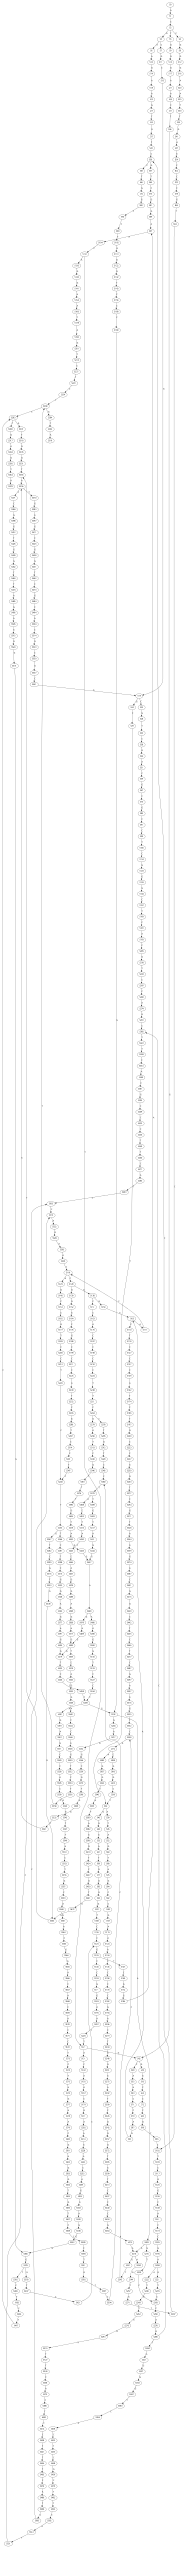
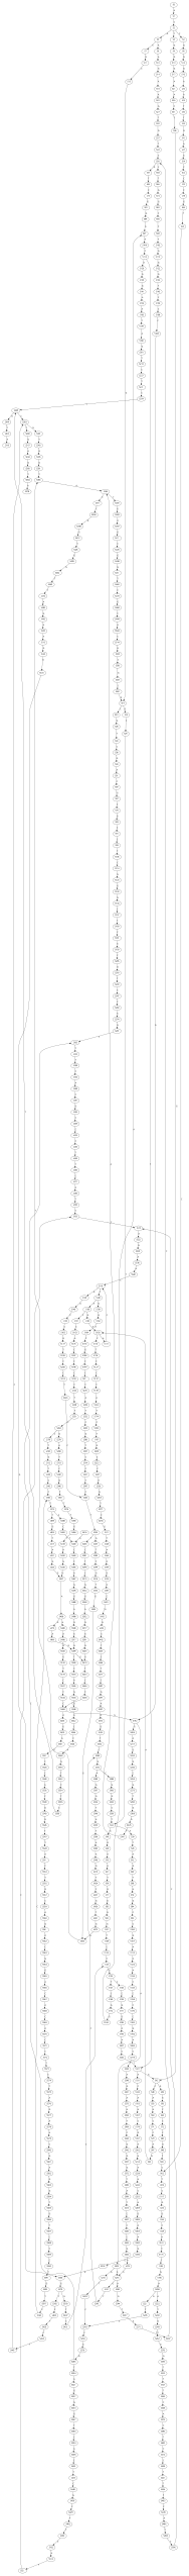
  strict digraph {
    fontname="Open Sans"
    node [fontname="Open Sans"]
    edge [fontname="Open Sans"]
    S0
    S1
    S2
    S3
    S4
    S5
    S6
    S7
    S8
    S9
    S10
    S11
    S12
    S13
    S14
    S15
    S16
    S17
    S18
    S19
    S20
    S21
    S22
    S23
    S24
    S25
    S26
    S27
    S28
    S29
    S30
    S31
    S32
    S33
    S34
    S35
    S36
    S37
    S38
    S39
    S40
    S41
    S42
    S43
    S44
    S45
    S46
    S47
    S48
    S49
    S50
    S51
    S52
    S53
    S54
    S55
    S56
    S57
    S58
    S59
    S60
    S61
    S62
    S63
    S64
    S65
    S66
    S67
    S68
    S69
    S70
    S71
    S72
    S73
    S74
    S75
    S76
    S77
    S78
    S79
    S80
    S81
    S82
    S83
    S84
    S85
    S86
    S87
    S88
    S89
    S90
    S91
    S92
    S93
    S94
    S95
    S96
    S97
    S98
    S99
    S100
    S101
    S102
    S103
    S104
    S105
    S106
    S107
    S108
    S109
    S110
    S111
    S112
    S113
    S114
    S115
    S116
    S117
    S118
    S119
    S120
    S121
    S122
    S123
    S124
    S125
    S126
    S127
    S128
    S129
    S130
    S131
    S132
    S133
    S134
    S135
    S136
    S137
    S138
    S139
    S140
    S141
    S142
    S143
    S144
    S145
    S146
    S147
    S148
    S149
    S150
    S151
    S152
    S153
    S154
    S155
    S156
    S157
    S158
    S159
    S160
    S161
    S162
    S163
    S164
    S165
    S166
    S167
    S168
    S169
    S170
    S171
    S172
    S173
    S174
    S175
    S176
    S177
    S178
    S179
    S180
    S181
    S182
    S183
    S184
    S185
    S186
    S187
    S188
    S189
    S190
    S191
    S192
    S193
    S194
    S195
    S196
    S197
    S198
    S199
    S200
    S201
    S202
    S203
    S204
    S205
    S206
    S207
    S208
    S209
    S210
    S211
    S212
    S213
    S214
    S215
    S216
    S217
    S218
    S219
    S220
    S221
    S222
    S223
    S224
    S225
    S226
    S227
    S228
    S229
    S230
    S231
    S232
    S233
    S234
    S235
    S236
    S237
    S238
    S239
    S240
    S241
    S242
    S243
    S244
    S245
    S246
    S247
    S248
    S249
    S250
    S251
    S252
    S253
    S254
    S255
    S256
    S257
    S258
    S259
    S260
    S261
    S262
    S263
    S264
    S265
    S266
    S267
    S268
    S269
    S270
    S271
    S272
    S273
    S274
    S275
    S276
    S277
    S278
    S279
    S280
    S281
    S282
    S283
    S284
    S285
    S286
    S287
    S288
    S289
    S290
    S291
    S292
    S293
    S294
    S295
    S296
    S297
    S298
    S299
    S300
    S301
    S302
    S303
    S304
    S305
    S306
    S307
    S308
    S309
    S310
    S311
    S312
    S313
    S314
    S315
    S316
    S317
    S318
    S319
    S320
    S321
    S322
    S323
    S324
    S325
    S326
    n328 [label=S727]
    S328
    S329
    S330
    S331
    S332
    S333
    S334
    S335
    S336
    S337
    S338
    S339
    S340
    S341
    S342
    S343
    S344
    S345
    S346
    S347
    S348
    S349
    S350
    S351
    S352
    S353
    S354
    S355
    S356
    S357
    S358
    S359
    S360
    S361
    S362
    S363
    S364
    S365
    S366
    S367
    S368
    S369
    S370
    S371
    S372
    S373
    S374
    S375
    S376
    S377
    S378
    S379
    S380
    S381
    S382
    S383
    S384
    S385
    S386
    S387
    S388
    S389
    S390
    S391
    S392
    S393
    S394
    S395
    S396
    S397
    S398
    S399
    S400
    S401
    S402
    S403
    S404
    S405
    S406
    S407
    S408
    S409
    S410
    S411
    S412
    S413
    S414
    S415
    S416
    S417
    S418
    S419
    S420
    S421
    S422
    S423
    S424
    S425
    S426
    S427
    S428
    S429
    S430
    S431
    S432
    S433
    S434
    S435
    S436
    S437
    S438
    S439
    S440
    S441
    S442
    S443
    S444
    S445
    S446
    S447
    S448
    S449
    S450
    S451
    S452
    S453
    S454
    S455
    S456
    S457
    S458
    S459
    S460
    S461
    S462
    S463
    S464
    S465
    S466
    S467
    S468
    S469
    S470
    S471
    S472
    S473
    S474
    S475
    S476
    S477
    S478
    S479
    S480
    S481
    S482
    S483
    S484
    S485
    S486
    S487
    S488
    S489
    S490
    S491
    S492
    S493
    S494
    S495
    S496
    S497
    S498
    S499
    S500
    S501
    S502
    S503
    S504
    S505
    S506
    S507
    S508
    S509
    S510
    S511
    S512
    S513
    S514
    S515
    S516
    S517
    S518
    S519
    S520
    S521
    S522
    S523
    S524
    S525
    S526
    S527
    S528
    S529
    S530
    S531
    S532
    S533
    S534
    S535
    S536
    S537
    S538
    S539
    S540
    S541
    S542
    S543
    S544
    S545
    S546
    S547
    S548
    S549
    S550
    S551
    S552
    S553
    S554
    S555
    S556
    S557
    S558
    S559
    S560
    S561
    S562
    S563
    S564
    S565
    S566
    S567
    S568
    S569
    S570
    S571
    S572
    S573
    S574
    S575
    S576
    S577
    S578
    S579
    S580
    S581
    S582
    S583
    S584
    S585
    S586
    S587
    S588
    S589
    S590
    S591
    S592
    n594 [label=S597]
    S594
    S0 -> S1 [label=A]
    S1 -> S2 [label=C]
    S2 -> S3 [label=G]
    S2 -> S4 [label=C]
    S2 -> S5 [label=T]
    S3 -> S6 [label=A]
    S3 -> S7 [label=C]
    S4 -> S8 [label=G]
    S5 -> S9 [label=G]
    S6 -> S10 [label=A]
    S7 -> S11 [label=G]
    S8 -> S12 [label=G]
    S9 -> S13 [label=G]
    S10 -> S14 [label=G]
    S11 -> S15 [label=C]
    S12 -> S16 [label=G]
    S13 -> S17 [label=G]
    S14 -> S18 [label=A]
    S15 -> S19 [label=G]
    S16 -> S20 [label=A]
    S17 -> S21 [label=A]
    S18 -> S22 [label=A]
    S19 -> S23 [label=C]
    S19 -> S24 [label=G]
    S20 -> S25 [label=A]
    S21 -> S26 [label=A]
    S22 -> S27 [label=G]
    S23 -> S28 [label=G]
    S24 -> S29 [label=C]
    S25 -> S30 [label=T]
    S26 -> S31 [label=C]
    S27 -> S32 [label=T]
    S28 -> S33 [label=T]
    S29 -> S34 [label=T]
    S30 -> S35 [label=T]
    S31 -> S36 [label=T]
    S32 -> S37 [label=G]
    S33 -> S38 [label=C]
    S34 -> S39 [label=A]
    S34 -> S40 [label=G]
    S35 -> S41 [label=G]
    S36 -> S42 [label=G]
    S37 -> S43 [label=T]
    S38 -> S44 [label=G]
    S39 -> S45 [label=T]
    S40 -> S46 [label=G]
    S41 -> S47 [label=A]
    S42 -> S48 [label=C]
    S42 -> S49 [label=G]
    S43 -> S50 [label=C]
    S44 -> S51 [label=A]
    S45 -> S52 [label=A]
    S46 -> S53 [label=A]
    S47 -> S54 [label=A]
    S48 -> S55 [label=A]
    S49 -> S56 [label=A]
    S50 -> S57 [label=G]
    S50 -> S58 [label=C]
    S51 -> S59 [label=C]
    S52 -> S60 [label=G]
    S53 -> S61 [label=A]
    S54 -> S62 [label=C]
    S55 -> S63 [label=A]
    S56 -> S64 [label=C]
    S57 -> S65 [label=T]
    S58 -> S66 [label=T]
    S59 -> S67 [label=G]
    S60 -> S68 [label=T]
    S61 -> S69 [label=T]
    S62 -> S70 [label=C]
    S63 -> S71 [label=C]
    S64 -> S72 [label=C]
    S65 -> S73 [label=C]
    S66 -> S74 [label=G]
    S67 -> S75 [label=C]
    S68 -> S76 [label=A]
    S69 -> S77 [label=G]
    S70 -> S78 [label=C]
    S71 -> S79 [label=C]
    S72 -> S80 [label=C]
    S73 -> S81 [label=G]
    S74 -> S82 [label=G]
    S75 -> S83 [label=G]
    S76 -> S84 [label=G]
    S77 -> S85 [label=G]
    S78 -> S86 [label=G]
    S79 -> S87 [label=A]
    S80 -> S88 [label=G]
    S81 -> S89 [label=G]
    S82 -> S90 [label=C]
    S83 -> S91 [label=C]
    S84 -> S92 [label=C]
    S85 -> S93 [label=G]
    S86 -> S94 [label=T]
    S87 -> S95 [label=G]
    S88 -> S96 [label=T]
    S89 -> S97 [label=A]
    S90 -> S98 [label=C]
    S91 -> S99 [label=C]
    S92 -> S100 [label=C]
    S93 -> S101 [label=G]
    S94 -> S102 [label=C]
    S95 -> S103 [label=A]
    S96 -> S102 [label=C]
    S97 -> S104 [label=A]
    S98 -> S105 [label=T]
    S99 -> S106 [label=T]
    S100 -> S107 [label=G]
    S101 -> S108 [label=T]
    S102 -> S109 [label=T]
    S103 -> S110 [label=C]
    S103 -> S111 [label=A]
    S104 -> S112 [label=C]
    S105 -> S113 [label=G]
    S106 -> S114 [label=C]
    S107 -> S115 [label=A]
    S108 -> S116 [label=C]
    S109 -> S117 [label=C]
    S110 -> S118 [label=T]
    S111 -> S119 [label=C]
    S112 -> S120 [label=A]
    S112 -> S121 [label=T]
    S113 -> S122 [label=G]
    S114 -> S123 [label=G]
    S115 -> S124 [label=A]
    S116 -> S125 [label=C]
    S117 -> S126 [label=G]
    S118 -> S127 [label=C]
    S119 -> S128 [label=C]
    S119 -> S129 [label=A]
    S120 -> S130 [label=G]
    S121 -> S42 [label=G]
    S121 -> S131 [label=A]
    S122 -> S132 [label=G]
    S123 -> S133 [label=G]
    S124 -> S134 [label=A]
    S125 -> S135 [label=G]
    S126 -> S136 [label=G]
    S127 -> S137 [label=C]
    S128 -> S138 [label=A]
    S128 -> S139 [label=G]
    S129 -> S140 [label=G]
    S130 -> S141 [label=G]
    S131 -> S142 [label=C]
    S132 -> S143 [label=T]
    S133 -> S144 [label=G]
    S134 -> S145 [label=C]
    S135 -> S146 [label=C]
    S135 -> S147 [label=T]
    S136 -> S148 [label=C]
    S137 -> S149 [label=C]
    S138 -> S150 [label=G]
    S138 -> S151 [label=C]
    S139 -> S152 [label=G]
    S140 -> S153 [label=C]
    S141 -> S154 [label=A]
    S142 -> S155 [label=A]
    S143 -> S156 [label=C]
    S144 -> S157 [label=C]
    S145 -> S158 [label=C]
    S146 -> S159 [label=C]
    S147 -> S160 [label=C]
    S148 -> S161 [label=A]
    S149 -> S162 [label=A]
    S150 -> S103 [label=A]
    S151 -> S163 [label=C]
    S152 -> S164 [label=A]
    S153 -> S165 [label=C]
    S154 -> S166 [label=A]
    S155 -> S167 [label=A]
    S156 -> S168 [label=C]
    S157 -> S169 [label=T]
    S158 -> S170 [label=C]
    S159 -> S171 [label=G]
    S160 -> S172 [label=G]
    S161 -> S173 [label=C]
    S162 -> S174 [label=T]
    S163 -> S175 [label=A]
    S164 -> S176 [label=C]
    S165 -> S177 [label=G]
    S166 -> S178 [label=T]
    S167 -> S179 [label=C]
    S168 -> S180 [label=C]
    S169 -> S181 [label=C]
    S170 -> S182 [label=C]
    S171 -> S183 [label=G]
    S172 -> S184 [label=G]
    S173 -> S185 [label=C]
    S174 -> S186 [label=C]
    S175 -> S187 [label=C]
    S176 -> S188 [label=G]
    S177 -> S189 [label=T]
    S178 -> S190 [label=A]
    S179 -> S191 [label=G]
    S180 -> S192 [label=G]
    S181 -> S193 [label=A]
    S182 -> S194 [label=G]
    S183 -> S195 [label=A]
    S184 -> S97 [label=A]
    S185 -> S196 [label=G]
    S186 -> S197 [label=T]
    S187 -> S198 [label=C]
    S188 -> S199 [label=C]
    S189 -> S200 [label=C]
    S190 -> S201 [label=G]
    S191 -> S202 [label=A]
    S192 -> S203 [label=A]
    S192 -> S204 [label=G]
    S193 -> S205 [label=C]
    S194 -> S206 [label=A]
    S195 -> S207 [label=A]
    S196 -> S208 [label=A]
    S197 -> S209 [label=G]
    S198 -> S210 [label=C]
    S199 -> S211 [label=C]
    S200 -> S212 [label=C]
    S201 -> S213 [label=T]
    S202 -> S214 [label=A]
    S203 -> S215 [label=G]
    S203 -> S216 [label=A]
    S204 -> S217 [label=A]
    S205 -> S218 [label=G]
    S206 -> S219 [label=C]
    S207 -> S220 [label=C]
    S208 -> S221 [label=G]
    S208 -> S222 [label=A]
    S209 -> S223 [label=C]
    S210 -> S224 [label=C]
    S211 -> S225 [label=C]
    S212 -> S226 [label=T]
    S213 -> S227 [label=C]
    S214 -> S228 [label=A]
    S215 -> S229 [label=T]
    S216 -> S230 [label=A]
    S216 -> S231 [label=G]
    S217 -> S232 [label=G]
    S218 -> S233 [label=T]
    S219 -> S234 [label=T]
    S220 -> S121 [label=T]
    S221 -> S235 [label=T]
    S222 -> S236 [label=T]
    S223 -> S237 [label=C]
    S224 -> S238 [label=T]
    S225 -> S239 [label=A]
    S226 -> S240 [label=C]
    S227 -> S241 [label=T]
    S228 -> S242 [label=A]
    S229 -> S243 [label=C]
    S230 -> S244 [label=G]
    S231 -> S245 [label=T]
    S232 -> S246 [label=G]
    S233 -> S247 [label=C]
    S234 -> S248 [label=A]
    S235 -> S243 [label=C]
    S236 -> S249 [label=G]
    S237 -> S250 [label=A]
    S238 -> S251 [label=T]
    S239 -> S252 [label=T]
    S240 -> S253 [label=T]
    S241 -> S254 [label=C]
    S242 -> S255 [label=C]
    S243 -> S256 [label=C]
    S244 -> S257 [label=T]
    S245 -> S258 [label=C]
    S246 -> S259 [label=C]
    S247 -> S260 [label=C]
    S248 -> S261 [label=G]
    S249 -> S262 [label=T]
    S250 -> S263 [label=G]
    S251 -> S264 [label=C]
    S252 -> S265 [label=C]
    S253 -> S266 [label=T]
    S253 -> S267 [label=G]
    S254 -> S268 [label=T]
    S255 -> S269 [label=A]
    S256 -> S270 [label=A]
    S257 -> S271 [label=G]
    S258 -> S272 [label=G]
    S259 -> S273 [label=G]
    S260 -> S274 [label=A]
    S261 -> S275 [label=A]
    S262 -> S276 [label=A]
    S263 -> S277 [label=T]
    S264 -> S278 [label=C]
    S264 -> S279 [label=G]
    S265 -> S280 [label=G]
    S266 -> S281 [label=C]
    S267 -> S282 [label=T]
    S268 -> S283 [label=C]
    S268 -> S284 [label=G]
    S269 -> S285 [label=G]
    S270 -> S286 [label=G]
    S271 -> S287 [label=T]
    S272 -> S288 [label=C]
    S272 -> S289 [label=A]
    S273 -> S290 [label=T]
    S274 -> S291 [label=G]
    S275 -> S292 [label=A]
    S276 -> S293 [label=G]
    S277 -> S294 [label=C]
    S278 -> S295 [label=T]
    S279 -> S296 [label=A]
    S280 -> S297 [label=T]
    S281 -> S298 [label=T]
    S282 -> S299 [label=C]
    S283 -> S300 [label=T]
    S283 -> S301 [label=G]
    S284 -> S302 [label=T]
    S285 -> S303 [label=A]
    S286 -> S304 [label=T]
    S286 -> S305 [label=C]
    S287 -> S50 [label=C]
    S288 -> S306 [label=G]
    S289 -> S307 [label=G]
    S290 -> S308 [label=G]
    S291 -> S305 [label=C]
    S292 -> S309 [label=T]
    S293 -> S310 [label=T]
    S294 -> S311 [label=G]
    S295 -> S312 [label=G]
    S296 -> S313 [label=T]
    S297 -> S314 [label=C]
    S298 -> S315 [label=C]
    S299 -> S316 [label=G]
    S300 -> S317 [label=G]
    S301 -> S318 [label=T]
    S302 -> S319 [label=A]
    S303 -> S320 [label=A]
    S304 -> S321 [label=A]
    S305 -> S322 [label=T]
    S306 -> S323 [label=G]
    S307 -> S324 [label=G]
    S308 -> S325 [label=G]
    S309 -> S326 [label=C]
    S310 -> n328 [label=T]
    S311 -> S328 [label=T]
    S312 -> S329 [label=T]
    S313 -> S330 [label=C]
    S314 -> S331 [label=C]
    S315 -> S332 [label=G]
    S316 -> S333 [label=T]
    S317 -> S334 [label=A]
    S318 -> S335 [label=G]
    S320 -> S336 [label=G]
    S321 -> S337 [label=G]
    S322 -> S338 [label=T]
    S323 -> S339 [label=C]
    S324 -> S340 [label=T]
    S325 -> S341 [label=T]
    S326 -> S342 [label=G]
    n328 -> S343 [label=T]
    S328 -> S344 [label=A]
    S329 -> S345 [label=C]
    S330 -> S346 [label=G]
    S331 -> S347 [label=T]
    S332 -> S348 [label=G]
    S333 -> S349 [label=G]
    S334 -> S350 [label=G]
    S335 -> S351 [label=G]
    S336 -> S352 [label=G]
    S337 -> S353 [label=G]
    S338 -> S354 [label=C]
    S339 -> S34 [label=T]
    S340 -> S355 [label=A]
    S341 -> S356 [label=A]
    S342 -> S357 [label=G]
    S343 -> S358 [label=C]
    S344 -> S359 [label=A]
    S345 -> S360 [label=C]
    S346 -> S361 [label=T]
    S347 -> S240 [label=C]
    S348 -> S362 [label=A]
    S349 -> S363 [label=G]
    S350 -> S364 [label=T]
    S351 -> S365 [label=T]
    S352 -> S366 [label=G]
    S353 -> S367 [label=G]
    S354 -> S368 [label=A]
    S355 -> S369 [label=T]
    S356 -> S370 [label=T]
    S356 -> S371 [label=C]
    S357 -> S372 [label=G]
    S358 -> S373 [label=A]
    S359 -> S374 [label=G]
    S360 -> S375 [label=T]
    S361 -> S376 [label=T]
    S362 -> S377 [label=G]
    S363 -> S365 [label=T]
    S364 -> S378 [label=A]
    S365 -> S356 [label=A]
    S366 -> S379 [label=G]
    S367 -> S380 [label=T]
    S368 -> S381 [label=C]
    S369 -> S382 [label=A]
    S370 -> S383 [label=G]
    S371 -> S384 [label=C]
    S372 -> S385 [label=T]
    S373 -> S386 [label=C]
    S374 -> S387 [label=A]
    S375 -> S388 [label=A]
    S375 -> S389 [label=T]
    S376 -> S390 [label=T]
    S377 -> S391 [label=A]
    S379 -> S392 [label=T]
    S379 -> S393 [label=G]
    S380 -> S394 [label=C]
    S381 -> S395 [label=G]
    S382 -> S396 [label=A]
    S383 -> S397 [label=A]
    S384 -> S398 [label=G]
    S385 -> S399 [label=A]
    S386 -> S400 [label=T]
    S387 -> S401 [label=C]
    S388 -> S402 [label=C]
    S389 -> S403 [label=G]
    S390 -> S404 [label=G]
    S391 -> S405 [label=G]
    S392 -> S406 [label=C]
    S393 -> S407 [label=T]
    S394 -> S408 [label=A]
    S395 -> S409 [label=C]
    S396 -> S410 [label=G]
    S397 -> S411 [label=G]
    S398 -> S412 [label=G]
    S399 -> S413 [label=T]
    S400 -> S414 [label=C]
    S401 -> S415 [label=G]
-   S402 -> S416 [label=T]
+   S402 -> S430 [label=T]
    S403 -> S417 [label=T]
    S404 -> S418 [label=T]
    S405 -> S419 [label=G]
    S406 -> S420 [label=T]
    S407 -> S421 [label=C]
    S408 -> S422 [label=C]
    S409 -> S423 [label=C]
    S410 -> S424 [label=T]
    S411 -> S425 [label=C]
    S412 -> S426 [label=T]
    S413 -> S427 [label=C]
    S414 -> S428 [label=C]
    S415 -> S429 [label=G]
    S416 -> S430 [label=A]
    S417 -> S431 [label=A]
    S418 -> S432 [label=A]
    S419 -> S433 [label=T]
    S420 -> S434 [label=C]
    S421 -> S125 [label=C]
    S422 -> S435 [label=T]
    S423 -> S436 [label=C]
    S424 -> S437 [label=C]
    S425 -> S438 [label=G]
    S426 -> S439 [label=G]
    S427 -> S440 [label=C]
    S428 -> S441 [label=T]
    S429 -> S442 [label=C]
    S430 -> S443 [label=C]
    S431 -> S444 [label=G]
    S432 -> S445 [label=G]
    S433 -> S446 [label=C]
    S434 -> S447 [label=T]
    S435 -> S448 [label=C]
    S436 -> S449 [label=T]
    S437 -> S450 [label=G]
    S438 -> S451 [label=G]
    S439 -> S452 [label=G]
    S440 -> S453 [label=C]
    S441 -> S454 [label=T]
    S442 -> S455 [label=T]
    S443 -> S456 [label=C]
    S444 -> S457 [label=G]
    S445 -> S457 [label=G]
    S446 -> S458 [label=C]
    S447 -> S283 [label=C]
    S448 -> S459 [label=G]
    S449 -> S460 [label=T]
    S450 -> S461 [label=T]
    S451 -> S462 [label=T]
    S452 -> S463 [label=T]
    S453 -> S464 [label=G]
    S454 -> S465 [label=T]
    S455 -> S466 [label=C]
    S456 -> S467 [label=A]
    S457 -> S468 [label=A]
    S458 -> S469 [label=C]
    S459 -> S470 [label=C]
    S460 -> S471 [label=C]
    S461 -> S472 [label=G]
    S462 -> S473 [label=C]
    S463 -> S474 [label=T]
    S464 -> S475 [label=A]
    S465 -> S476 [label=C]
    S466 -> S477 [label=T]
    S467 -> S478 [label=G]
    S468 -> S479 [label=G]
    S468 -> S480 [label=A]
    S469 -> S192 [label=G]
    S469 -> S481 [label=A]
    S470 -> S482 [label=T]
    S471 -> S483 [label=A]
    S472 -> S363 [label=G]
    S473 -> S484 [label=G]
    S474 -> S485 [label=A]
    S475 -> S216 [label=A]
    S476 -> S486 [label=A]
    S477 -> S487 [label=C]
    S478 -> S488 [label=G]
    S479 -> S489 [label=A]
    S480 -> S490 [label=A]
    S481 -> S491 [label=G]
    S482 -> S492 [label=T]
    S483 -> S493 [label=T]
    S484 -> S494 [label=C]
    S485 -> S495 [label=G]
    S486 -> S496 [label=T]
    S487 -> S497 [label=G]
    S488 -> S498 [label=A]
    S489 -> S499 [label=G]
    S490 -> S500 [label=G]
    S491 -> S501 [label=A]
    S492 -> S502 [label=C]
    S493 -> S503 [label=C]
    S494 -> S504 [label=A]
    S495 -> S505 [label=A]
    S496 -> S506 [label=C]
    S497 -> S507 [label=A]
    S498 -> S508 [label=G]
    S499 -> S419 [label=G]
    S499 -> S509 [label=T]
    S500 -> S510 [label=G]
    S501 -> S511 [label=G]
    S502 -> S512 [label=A]
    S503 -> S513 [label=C]
    S504 -> S514 [label=C]
    S505 -> S515 [label=A]
    S506 -> S513 [label=C]
    S507 -> S516 [label=A]
    S508 -> S517 [label=A]
    S509 -> S518 [label=C]
    S510 -> S519 [label=T]
    S511 -> S520 [label=C]
    S512 -> S521 [label=T]
    S513 -> S522 [label=A]
    S514 -> S523 [label=G]
    S515 -> S524 [label=G]
    S516 -> S525 [label=G]
    S517 -> S499 [label=G]
    S518 -> S526 [label=A]
    S519 -> S527 [label=C]
    S520 -> S528 [label=C]
    S521 -> S503 [label=C]
    S522 -> S529 [label=G]
    S523 -> S530 [label=C]
    S524 -> S531 [label=G]
    S525 -> S532 [label=T]
    S526 -> S533 [label=G]
    S527 -> S534 [label=C]
    S528 -> S535 [label=A]
    S529 -> S536 [label=A]
    S530 -> S537 [label=G]
    S531 -> S366 [label=G]
    S532 -> S258 [label=C]
    S533 -> S538 [label=G]
    S534 -> S469 [label=C]
    S535 -> S539 [label=C]
    S536 -> S540 [label=A]
    S537 -> S541 [label=C]
    S538 -> S542 [label=A]
    S539 -> S543 [label=G]
    S540 -> S119 [label=C]
    S541 -> S19 [label=G]
    S542 -> S544 [label=C]
    S543 -> S545 [label=G]
    S544 -> S546 [label=C]
    S545 -> S547 [label=T]
    S546 -> S548 [label=A]
    S547 -> S549 [label=T]
    S548 -> S550 [label=G]
    S549 -> S551 [label=A]
    S550 -> S552 [label=T]
    S551 -> S553 [label=C]
    S552 -> S554 [label=C]
    S553 -> S555 [label=T]
    S554 -> S556 [label=T]
    S555 -> S557 [label=G]
    S556 -> S558 [label=C]
    S557 -> S559 [label=C]
    S558 -> S268 [label=T]
    S559 -> S560 [label=A]
    S560 -> S561 [label=G]
    S561 -> S562 [label=A]
    S562 -> S563 [label=C]
    S563 -> S564 [label=G]
    S564 -> S565 [label=G]
    S565 -> S566 [label=A]
    S566 -> S567 [label=C]
    S567 -> S568 [label=A]
    S568 -> S569 [label=C]
    S569 -> S570 [label=A]
    S570 -> S571 [label=C]
    S571 -> S572 [label=C]
    S572 -> S573 [label=T]
    S573 -> S574 [label=C]
    S574 -> S575 [label=T]
    S575 -> S576 [label=A]
    S576 -> S577 [label=G]
    S577 -> S578 [label=A]
    S578 -> S579 [label=A]
    S579 -> S580 [label=C]
    S580 -> S581 [label=G]
    S581 -> S582 [label=A]
    S582 -> S583 [label=G]
    S583 -> S584 [label=G]
    S584 -> S585 [label=T]
    S585 -> S586 [label=G]
    S586 -> S587 [label=T]
    S587 -> S588 [label=C]
    S588 -> S589 [label=C]
    S589 -> S590 [label=C]
    S590 -> S591 [label=T]
    S591 -> S592 [label=G]
    S592 -> n594 [label=T]
    n594 -> S594 [label=C]
    S594 -> S360 [label=C]
  }
